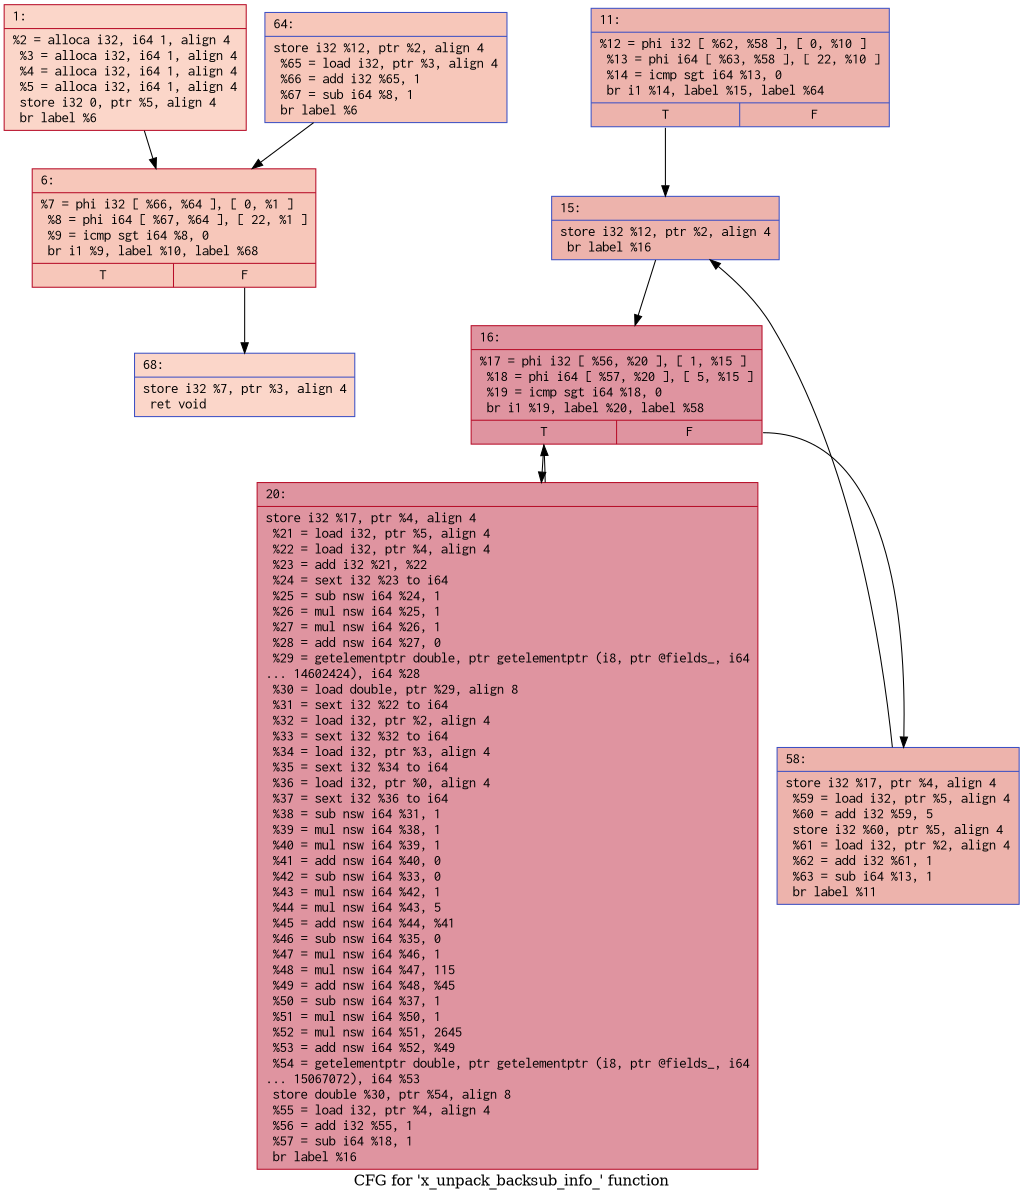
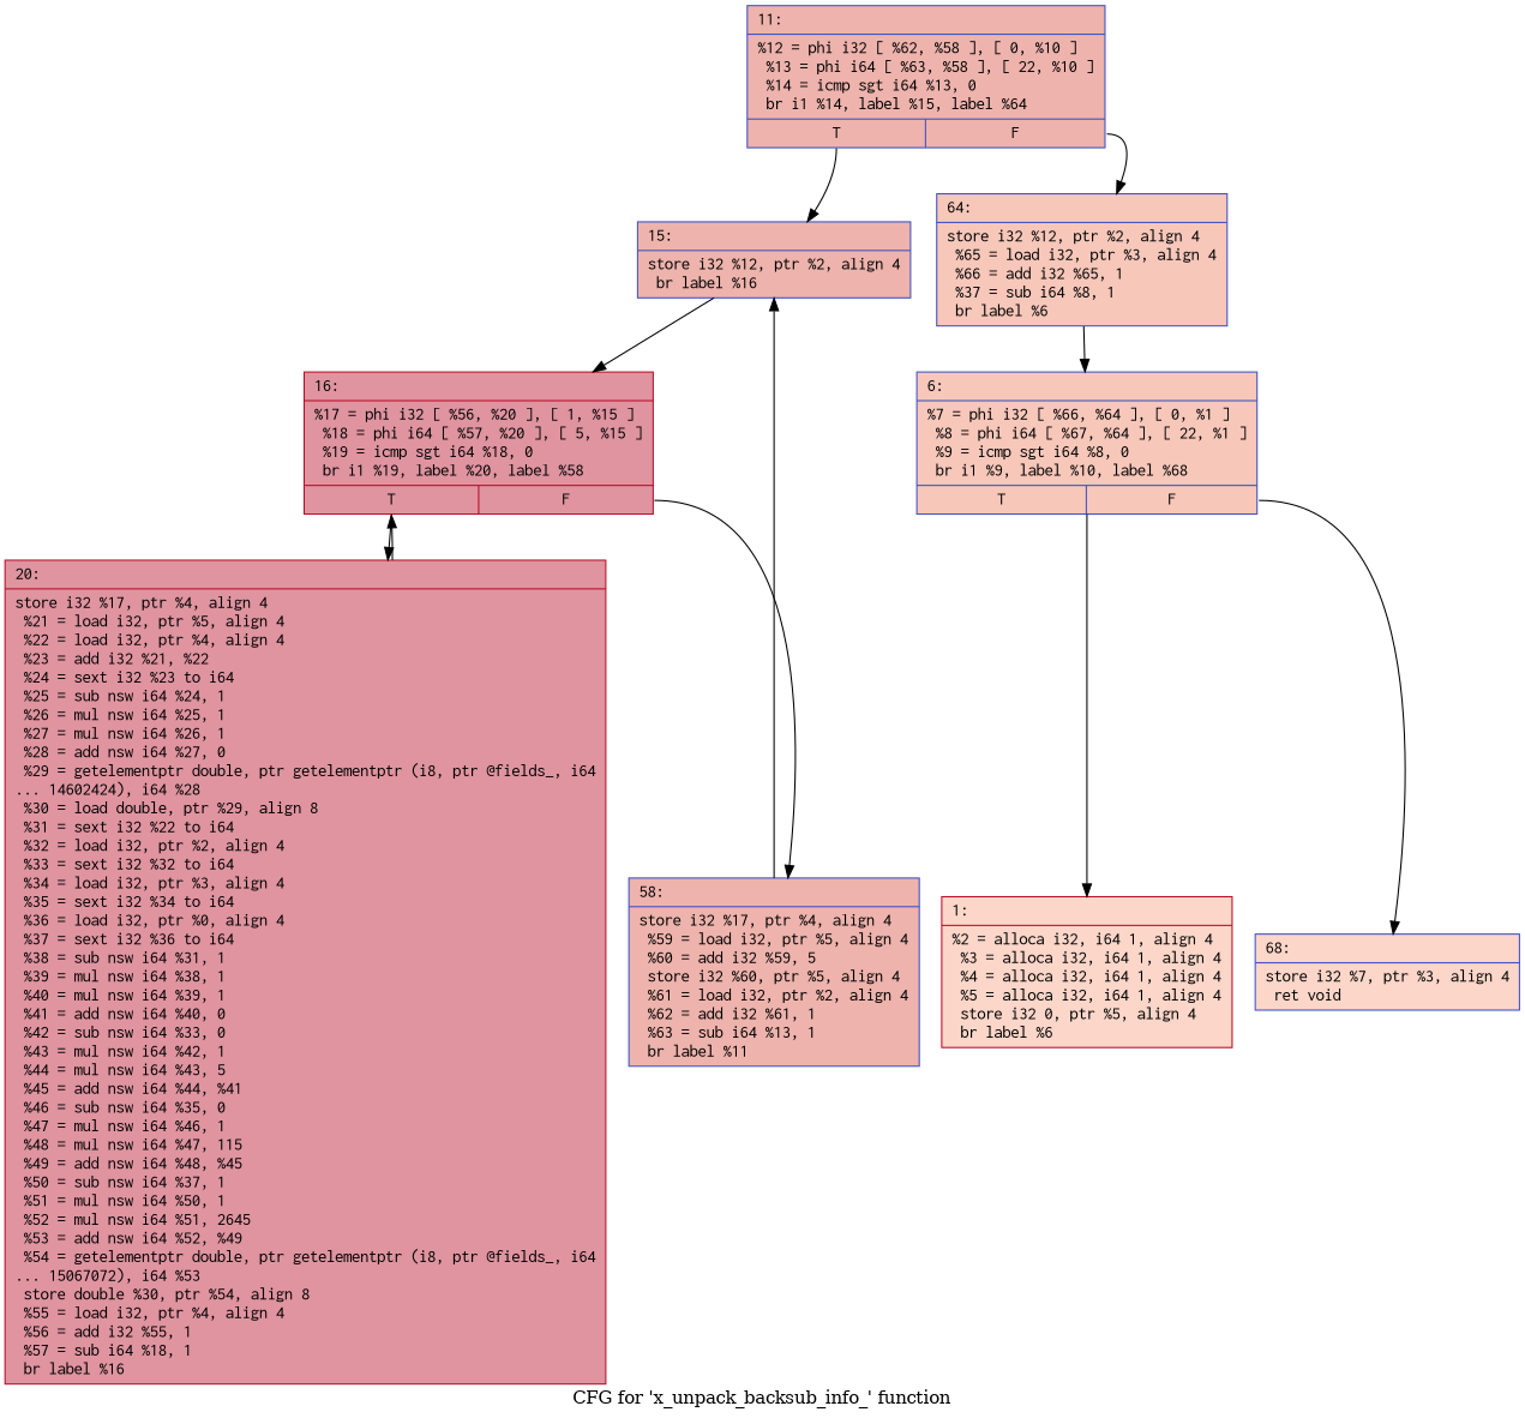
  digraph {
    label="CFG for 'x_unpack_backsub_info_' function"
    node [color="#3d50c3ff" fillcolor="#d6524470" fontname=Courier shape=record style=filled]
    n1 [color="#b70d28ff" fillcolor="#f6a38570" label="{1:\l|  %2 = alloca i32, i64 1, align 4\l  %3 = alloca i32, i64 1, align 4\l  %4 = alloca i32, i64 1, align 4\l  %5 = alloca i32, i64 1, align 4\l  store i32 0, ptr %5, align 4\l  br label %6\l}"]
-   n2 [color="#b70d28ff" fillcolor="#ec7f6370" label="{6:\l|  %7 = phi i32 [ %66, %64 ], [ 0, %1 ]\l  %8 = phi i64 [ %67, %64 ], [ 22, %1 ]\l  %9 = icmp sgt i64 %8, 0\l  br i1 %9, label %10, label %68\l|{<s0>T|<s1>F}}"]
+   n2 [fillcolor="#ec7f6370" label="{6:\l|  %7 = phi i32 [ %66, %64 ], [ 0, %1 ]\l  %8 = phi i64 [ %67, %64 ], [ 22, %1 ]\l  %9 = icmp sgt i64 %8, 0\l  br i1 %9, label %10, label %68\l|{<s0>T|<s1>F}}"]
    n3 [fillcolor="#f6a38570" label="{68:\l|  store i32 %7, ptr %3, align 4\l  ret void\l}"]
    n4 [label="{11:\l|  %12 = phi i32 [ %62, %58 ], [ 0, %10 ]\l  %13 = phi i64 [ %63, %58 ], [ 22, %10 ]\l  %14 = icmp sgt i64 %13, 0\l  br i1 %14, label %15, label %64\l|{<s0>T|<s1>F}}"]
    n5 [label="{15:\l|  store i32 %12, ptr %2, align 4\l  br label %16\l}"]
-   n6 [fillcolor="#ec7f6370" label="{64:\l|  store i32 %12, ptr %2, align 4\l  %65 = load i32, ptr %3, align 4\l  %66 = add i32 %65, 1\l  %67 = sub i64 %8, 1\l  br label %6\l}"]
+   n6 [fillcolor="#ec7f6370" label="{64:\l|  store i32 %12, ptr %2, align 4\l  %65 = load i32, ptr %3, align 4\l  %66 = add i32 %65, 1\l  %37 = sub i64 %8, 1\l  br label %6\l}"]
    n7 [color="#b70d28ff" fillcolor="#b70d2870" label="{16:\l|  %17 = phi i32 [ %56, %20 ], [ 1, %15 ]\l  %18 = phi i64 [ %57, %20 ], [ 5, %15 ]\l  %19 = icmp sgt i64 %18, 0\l  br i1 %19, label %20, label %58\l|{<s0>T|<s1>F}}"]
    n8 [color="#b70d28ff" fillcolor="#b70d2870" label="{20:\l|  store i32 %17, ptr %4, align 4\l  %21 = load i32, ptr %5, align 4\l  %22 = load i32, ptr %4, align 4\l  %23 = add i32 %21, %22\l  %24 = sext i32 %23 to i64\l  %25 = sub nsw i64 %24, 1\l  %26 = mul nsw i64 %25, 1\l  %27 = mul nsw i64 %26, 1\l  %28 = add nsw i64 %27, 0\l  %29 = getelementptr double, ptr getelementptr (i8, ptr @fields_, i64\l... 14602424), i64 %28\l  %30 = load double, ptr %29, align 8\l  %31 = sext i32 %22 to i64\l  %32 = load i32, ptr %2, align 4\l  %33 = sext i32 %32 to i64\l  %34 = load i32, ptr %3, align 4\l  %35 = sext i32 %34 to i64\l  %36 = load i32, ptr %0, align 4\l  %37 = sext i32 %36 to i64\l  %38 = sub nsw i64 %31, 1\l  %39 = mul nsw i64 %38, 1\l  %40 = mul nsw i64 %39, 1\l  %41 = add nsw i64 %40, 0\l  %42 = sub nsw i64 %33, 0\l  %43 = mul nsw i64 %42, 1\l  %44 = mul nsw i64 %43, 5\l  %45 = add nsw i64 %44, %41\l  %46 = sub nsw i64 %35, 0\l  %47 = mul nsw i64 %46, 1\l  %48 = mul nsw i64 %47, 115\l  %49 = add nsw i64 %48, %45\l  %50 = sub nsw i64 %37, 1\l  %51 = mul nsw i64 %50, 1\l  %52 = mul nsw i64 %51, 2645\l  %53 = add nsw i64 %52, %49\l  %54 = getelementptr double, ptr getelementptr (i8, ptr @fields_, i64\l... 15067072), i64 %53\l  store double %30, ptr %54, align 8\l  %55 = load i32, ptr %4, align 4\l  %56 = add i32 %55, 1\l  %57 = sub i64 %18, 1\l  br label %16\l}"]
    n9 [label="{58:\l|  store i32 %17, ptr %4, align 4\l  %59 = load i32, ptr %5, align 4\l  %60 = add i32 %59, 5\l  store i32 %60, ptr %5, align 4\l  %61 = load i32, ptr %2, align 4\l  %62 = add i32 %61, 1\l  %63 = sub i64 %13, 1\l  br label %11\l}"]
-   n1 -> n2
+   n2 -> n1
    n2 -> n3 [tailport=s1]
    n4 -> n5 [tailport=s0]
+   n4 -> n6 [tailport=s1]
    n5 -> n7
    n6 -> n2
    n7 -> n8 [tailport=s0]
    n7 -> n9 [tailport=s1]
    n8 -> n7
    n9 -> n5
  }
